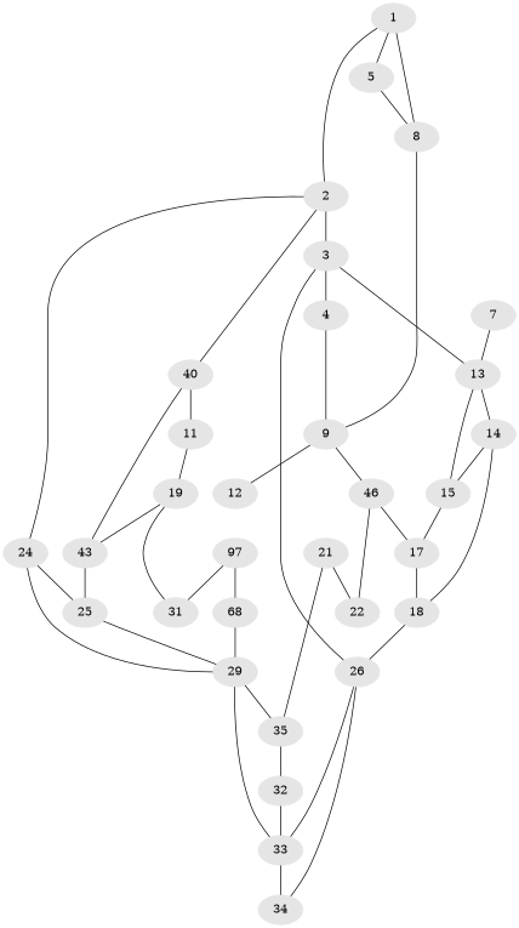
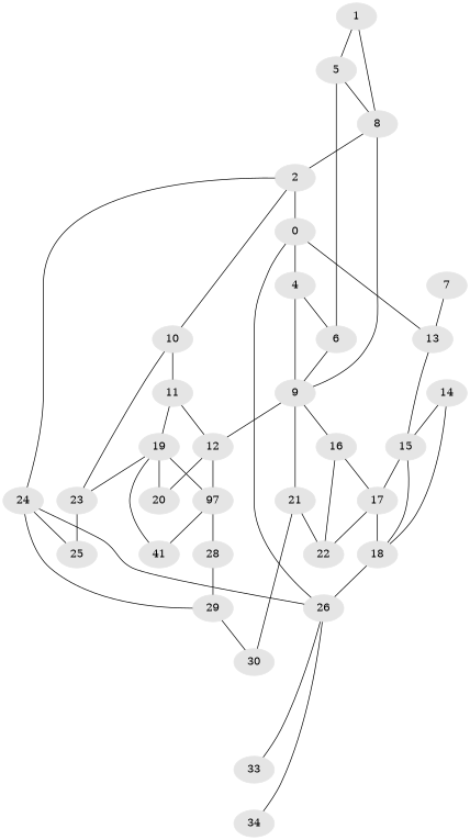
  graph {
    node [color=gray90 style=filled]
    edge [weight=1.0]
    1
    2
    5
    8
-   3
-   10 [label=40]
+   3 [label=0]
+   10
    24
+   6
    9
    4
    13
    26
    11
-   23 [label=43]
+   23
    25
    29
    14
    15
    33
    34
    7
    12
-   16 [label=46]
+   16
    21
+   20
    n26 [label=97]
    17
    22
-   30 [label=35]
+   30
    19
-   31
-   28 [label=68]
+   31 [label=41]
+   28
    18
-   32
-   1 -- 2
+   8 -- 2
    1 -- 5
    1 -- 8 [weight=2.0]
    2 -- 3
    2 -- 10
    2 -- 24
    5 -- 8
+   5 -- 6
    8 -- 9
    3 -- 4
    3 -- 13
    3 -- 26
    10 -- 11
    10 -- 23
+   24 -- 26
    24 -- 25
    24 -- 29
+   6 -- 9
    9 -- 12 [weight=2.0]
    9 -- 16
+   9 -- 21
+   4 -- 6
    4 -- 9 [weight=2.0]
-   13 -- 14
    13 -- 15
    26 -- 33
    26 -- 34
+   11 -- 12
    11 -- 19
    23 -- 25
-   25 -- 29
-   29 -- 33
    29 -- 30
    14 -- 15
    14 -- 18
    15 -- 17
-   33 -- 34 [weight=2.0]
+   15 -- 18
    7 -- 13
+   12 -- 20
+   12 -- n26
    16 -- 17
    16 -- 22
    21 -- 22
    21 -- 30
    n26 -- 31 [weight=2.0]
    n26 -- 28 [weight=2.0]
+   17 -- 22
    17 -- 18 [weight=2.0]
-   30 -- 32
    19 -- 23
+   19 -- 20 [weight=2.0]
+   19 -- n26
    19 -- 31
    28 -- 29 [weight=2.0]
    18 -- 26 [weight=2.0]
-   32 -- 33 [weight=2.0]
  }
